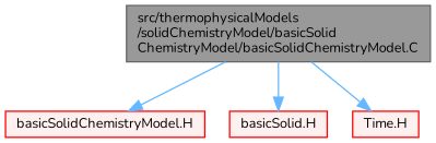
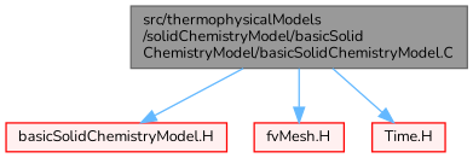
  digraph {
    fontname=Nunito
    node [color=red fillcolor="#FFF0F0" fontname=Nunito fontsize=10 shape=box style=filled]
    edge [color=steelblue1 fontname=Nunito fontsize=10 labelfontname=Helvetica labelfontsize=10 style=solid]
    n1 [color=gray40 fillcolor=grey60 fontcolor=black height=0.2 label="src/thermophysicalModels\l/solidChemistryModel/basicSolid\lChemistryModel/basicSolidChemistryModel.C" width=0.4]
    n2 [height=0.2 label="basicSolidChemistryModel.H" width=0.4]
-   n3 [height=0.2 label="basicSolid.H" width=0.4]
+   n3 [height=0.2 label="fvMesh.H" width=0.4]
    n4 [height=0.2 label="Time.H" width=0.4]
    n1 -> n2
    n1 -> n3
    n1 -> n4
  }
